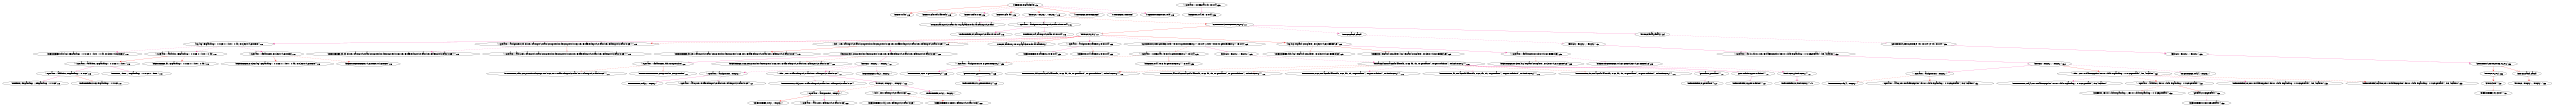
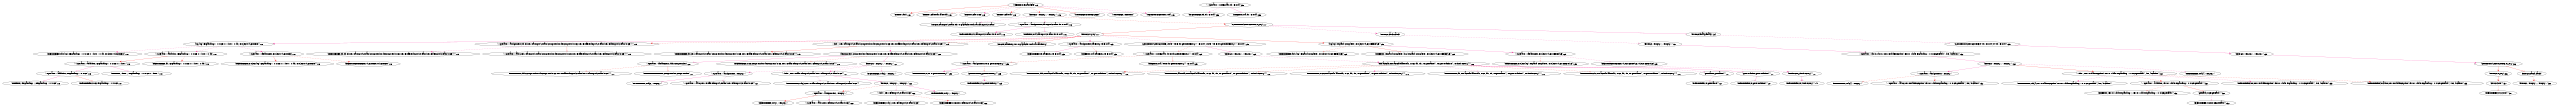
  digraph {
    edge [arrowhead=odot color=deeppink style=dashed]
    n1 [label=<(METHOD,expandFile)<SUB>115</SUB>>]
    n2 [label=<(PARAM,this)<SUB>115</SUB>>]
    n3 [label=<(PARAM,FileUtils fileUtils)<SUB>115</SUB>>]
    n4 [label=<(PARAM,File srcF)<SUB>115</SUB>>]
    n5 [label=<(PARAM,File dir)<SUB>115</SUB>>]
    n6 [label=<(BLOCK,&lt;empty&gt;,&lt;empty&gt;)<SUB>115</SUB>>]
    n7 [label=<(MODIFIER,PROTECTED)>]
    n8 [label=<(MODIFIER,VIRTUAL)>]
    n9 [label=<(METHOD_RETURN,void)<SUB>115</SUB>>]
    n10 [label=<(LOCAL,TarInputStream tis: org.apache.tools.tar.TarInputStream)>]
    n11 [label=<(&lt;operator&gt;.assignment,TarInputStream tis = null)<SUB>116</SUB>>]
    n12 [label=<(CONTROL_STRUCTURE,try,try)<SUB>117</SUB>>]
    n13 [label=<(IDENTIFIER,tis,TarInputStream tis = null)<SUB>116</SUB>>]
    n14 [label=<(LITERAL,null,TarInputStream tis = null)<SUB>116</SUB>>]
    n15 [label=<(BLOCK,try,try)<SUB>117</SUB>>]
    n16 [label=<(BLOCK,catch,catch)>]
    n17 [label=<(BLOCK,finally,finally)<SUB>134</SUB>>]
    n18 [label=<(log,log(&quot;Expanding: &quot; + srcF + &quot; into &quot; + dir, Project.MSG_INFO))<SUB>118</SUB>>]
    n19 [label=<(&lt;operator&gt;.assignment,tis = new TarInputStream(compression.decompress(srcF, new BufferedInputStream(new FileInputStream(srcF)))))<SUB>119</SUB>>]
    n20 [label=<(&lt;init&gt;,new TarInputStream(compression.decompress(srcF, new BufferedInputStream(new FileInputStream(srcF)))))<SUB>119</SUB>>]
    n21 [label=<(LOCAL,TarEntry te: org.apache.tools.tar.TarEntry)>]
    n22 [label=<(&lt;operator&gt;.assignment,TarEntry te = null)<SUB>123</SUB>>]
    n23 [label=<(CONTROL_STRUCTURE,while ((te = tis.getNextEntry()) != null),while ((te = tis.getNextEntry()) != null))<SUB>125</SUB>>]
    n24 [label=<(log,log(&quot;expand complete&quot;, Project.MSG_VERBOSE))<SUB>129</SUB>>]
    n25 [label=<(BLOCK,&lt;empty&gt;,&lt;empty&gt;)<SUB>131</SUB>>]
    n26 [label=<(CONTROL_STRUCTURE,if (tis != null),if (tis != null))<SUB>135</SUB>>]
    n27 [label=<(IDENTIFIER,this,log(&quot;Expanding: &quot; + srcF + &quot; into &quot; + dir, Project.MSG_INFO))<SUB>118</SUB>>]
    n28 [label=<(&lt;operator&gt;.addition,&quot;Expanding: &quot; + srcF + &quot; into &quot; + dir)<SUB>118</SUB>>]
    n29 [label=<(&lt;operator&gt;.fieldAccess,Project.MSG_INFO)<SUB>118</SUB>>]
    n30 [label=<(IDENTIFIER,tis,tis = new TarInputStream(compression.decompress(srcF, new BufferedInputStream(new FileInputStream(srcF)))))<SUB>119</SUB>>]
    n31 [label=<(&lt;operator&gt;.alloc,new TarInputStream(compression.decompress(srcF, new BufferedInputStream(new FileInputStream(srcF)))))<SUB>119</SUB>>]
    n32 [label=<(IDENTIFIER,tis,new TarInputStream(compression.decompress(srcF, new BufferedInputStream(new FileInputStream(srcF)))))<SUB>119</SUB>>]
    n33 [label=<(decompress,compression.decompress(srcF, new BufferedInputStream(new FileInputStream(srcF))))<SUB>120</SUB>>]
    n34 [label=<(IDENTIFIER,te,TarEntry te = null)<SUB>123</SUB>>]
    n35 [label=<(LITERAL,null,TarEntry te = null)<SUB>123</SUB>>]
    n36 [label=<(&lt;operator&gt;.notEquals,(te = tis.getNextEntry()) != null)<SUB>125</SUB>>]
    n37 [label=<(BLOCK,&lt;empty&gt;,&lt;empty&gt;)<SUB>125</SUB>>]
    n38 [label=<(IDENTIFIER,this,log(&quot;expand complete&quot;, Project.MSG_VERBOSE))<SUB>129</SUB>>]
    n39 [label=<(LITERAL,&quot;expand complete&quot;,log(&quot;expand complete&quot;, Project.MSG_VERBOSE))<SUB>129</SUB>>]
    n40 [label=<(&lt;operator&gt;.fieldAccess,Project.MSG_VERBOSE)<SUB>129</SUB>>]
    n41 [label=<(&lt;operator&gt;.addition,&quot;Expanding: &quot; + srcF + &quot; into &quot;)<SUB>118</SUB>>]
    n42 [label=<(IDENTIFIER,dir,&quot;Expanding: &quot; + srcF + &quot; into &quot; + dir)<SUB>118</SUB>>]
    n43 [label=<(IDENTIFIER,Project,log(&quot;Expanding: &quot; + srcF + &quot; into &quot; + dir, Project.MSG_INFO))<SUB>118</SUB>>]
    n44 [label=<(FIELD_IDENTIFIER,MSG_INFO,MSG_INFO)<SUB>118</SUB>>]
    n45 [label=<(&lt;operator&gt;.addition,&quot;Expanding: &quot; + srcF)<SUB>118</SUB>>]
    n46 [label=<(LITERAL,&quot; into &quot;,&quot;Expanding: &quot; + srcF + &quot; into &quot;)<SUB>118</SUB>>]
    n47 [label=<(LITERAL,&quot;Expanding: &quot;,&quot;Expanding: &quot; + srcF)<SUB>118</SUB>>]
    n48 [label=<(IDENTIFIER,srcF,&quot;Expanding: &quot; + srcF)<SUB>118</SUB>>]
    n49 [label=<(&lt;operator&gt;.fieldAccess,this.compression)<SUB>120</SUB>>]
    n50 [label=<(IDENTIFIER,srcF,compression.decompress(srcF, new BufferedInputStream(new FileInputStream(srcF))))<SUB>120</SUB>>]
    n51 [label=<(BLOCK,&lt;empty&gt;,&lt;empty&gt;)<SUB>121</SUB>>]
    n52 [label=<(IDENTIFIER,this,compression.decompress(srcF, new BufferedInputStream(new FileInputStream(srcF))))<SUB>120</SUB>>]
    n53 [label=<(FIELD_IDENTIFIER,compression,compression)<SUB>120</SUB>>]
    n54 [label=<(&lt;operator&gt;.assignment,&lt;empty&gt;)>]
    n55 [label=<(&lt;init&gt;,new BufferedInputStream(new FileInputStream(srcF)))<SUB>121</SUB>>]
    n56 [label=<(IDENTIFIER,$obj2,&lt;empty&gt;)>]
    n57 [label=<(IDENTIFIER,$obj2,&lt;empty&gt;)>]
    n58 [label=<(&lt;operator&gt;.alloc,new BufferedInputStream(new FileInputStream(srcF)))<SUB>121</SUB>>]
    n59 [label=<(IDENTIFIER,$obj2,new BufferedInputStream(new FileInputStream(srcF)))>]
    n60 [label=<(BLOCK,&lt;empty&gt;,&lt;empty&gt;)<SUB>122</SUB>>]
    n61 [label=<(&lt;operator&gt;.assignment,&lt;empty&gt;)>]
    n62 [label=<(&lt;init&gt;,new FileInputStream(srcF))<SUB>122</SUB>>]
    n63 [label=<(IDENTIFIER,$obj1,&lt;empty&gt;)>]
    n64 [label=<(IDENTIFIER,$obj1,&lt;empty&gt;)>]
    n65 [label=<(&lt;operator&gt;.alloc,new FileInputStream(srcF))<SUB>122</SUB>>]
    n66 [label=<(IDENTIFIER,$obj1,new FileInputStream(srcF))>]
    n67 [label=<(IDENTIFIER,srcF,new FileInputStream(srcF))<SUB>122</SUB>>]
    n68 [label=<(&lt;operator&gt;.assignment,te = getNextEntry())<SUB>125</SUB>>]
    n69 [label=<(LITERAL,null,(te = tis.getNextEntry()) != null)<SUB>125</SUB>>]
    n70 [label=<(extractFile,extractFile(fileUtils, srcF, dir, tis, te.getName(), te.getModTime(), te.isDirectory()))<SUB>126</SUB>>]
    n71 [label=<(IDENTIFIER,te,te = getNextEntry())<SUB>125</SUB>>]
    n72 [label=<(getNextEntry,getNextEntry())<SUB>125</SUB>>]
    n73 [label=<(IDENTIFIER,tis,getNextEntry())<SUB>125</SUB>>]
    n74 [label=<(IDENTIFIER,this,extractFile(fileUtils, srcF, dir, tis, te.getName(), te.getModTime(), te.isDirectory()))<SUB>126</SUB>>]
    n75 [label=<(IDENTIFIER,fileUtils,extractFile(fileUtils, srcF, dir, tis, te.getName(), te.getModTime(), te.isDirectory()))<SUB>126</SUB>>]
    n76 [label=<(IDENTIFIER,srcF,extractFile(fileUtils, srcF, dir, tis, te.getName(), te.getModTime(), te.isDirectory()))<SUB>126</SUB>>]
    n77 [label=<(IDENTIFIER,dir,extractFile(fileUtils, srcF, dir, tis, te.getName(), te.getModTime(), te.isDirectory()))<SUB>126</SUB>>]
    n78 [label=<(IDENTIFIER,tis,extractFile(fileUtils, srcF, dir, tis, te.getName(), te.getModTime(), te.isDirectory()))<SUB>126</SUB>>]
    n79 [label=<(getName,getName())<SUB>127</SUB>>]
    n80 [label=<(getModTime,getModTime())<SUB>127</SUB>>]
    n81 [label=<(isDirectory,isDirectory())<SUB>127</SUB>>]
    n82 [label=<(IDENTIFIER,te,getName())<SUB>127</SUB>>]
    n83 [label=<(IDENTIFIER,te,getModTime())<SUB>127</SUB>>]
    n84 [label=<(IDENTIFIER,te,isDirectory())<SUB>147</SUB>>]
    n85 [label=<(IDENTIFIER,Project,log(&quot;expand complete&quot;, Project.MSG_VERBOSE))<SUB>129</SUB>>]
    n86 [label=<(FIELD_IDENTIFIER,MSG_VERBOSE,MSG_VERBOSE)<SUB>129</SUB>>]
    n87 [label=<(&lt;operator&gt;.throw,throw new BuildException(&quot;Error while expanding &quot; + srcF.getPath(), ioe, location);)<SUB>132</SUB>>]
    n88 [label=<(BLOCK,&lt;empty&gt;,&lt;empty&gt;)<SUB>132</SUB>>]
    n89 [label=<(&lt;operator&gt;.assignment,&lt;empty&gt;)>]
    n90 [label=<(&lt;init&gt;,new BuildException(&quot;Error while expanding &quot; + srcF.getPath(), ioe, location))<SUB>132</SUB>>]
    n91 [label=<(IDENTIFIER,$obj4,&lt;empty&gt;)>]
    n92 [label=<(IDENTIFIER,$obj4,&lt;empty&gt;)>]
    n93 [label=<(&lt;operator&gt;.alloc,new BuildException(&quot;Error while expanding &quot; + srcF.getPath(), ioe, location))<SUB>132</SUB>>]
    n94 [label=<(IDENTIFIER,$obj4,new BuildException(&quot;Error while expanding &quot; + srcF.getPath(), ioe, location))>]
    n95 [label=<(&lt;operator&gt;.addition,&quot;Error while expanding &quot; + srcF.getPath())<SUB>132</SUB>>]
    n96 [label=<(IDENTIFIER,ioe,new BuildException(&quot;Error while expanding &quot; + srcF.getPath(), ioe, location))<SUB>133</SUB>>]
    n97 [label=<(IDENTIFIER,location,new BuildException(&quot;Error while expanding &quot; + srcF.getPath(), ioe, location))<SUB>133</SUB>>]
    n98 [label=<(LITERAL,&quot;Error while expanding &quot;,&quot;Error while expanding &quot; + srcF.getPath())<SUB>132</SUB>>]
    n99 [label=<(getPath,srcF.getPath())<SUB>132</SUB>>]
    n100 [label=<(IDENTIFIER,srcF,srcF.getPath())<SUB>132</SUB>>]
    n101 [label=<(BLOCK,&lt;empty&gt;,&lt;empty&gt;)<SUB>135</SUB>>]
    n102 [label=<(&lt;operator&gt;.notEquals,tis != null)<SUB>135</SUB>>]
+   n103 [label=<(IDENTIFIER,tis,tis != null)<SUB>135</SUB>>]
    n104 [label=<(LITERAL,null,tis != null)<SUB>135</SUB>>]
    n105 [label=<(CONTROL_STRUCTURE,try,try)<SUB>136</SUB>>]
    n106 [label=<(BLOCK,try,try)<SUB>136</SUB>>]
    n107 [label=<(BLOCK,catch,catch)>]
    n108 [label=<(close,close())<SUB>137</SUB>>]
    n109 [label=<(BLOCK,&lt;empty&gt;,&lt;empty&gt;)<SUB>138</SUB>>]
    n110 [label=<(IDENTIFIER,tis,close())<SUB>137</SUB>>]
    n1 -> n2 [arrowhead=vee color=red style=solid]
    n1 -> n3 [color=red]
    n1 -> n4 [arrowhead=vee]
    n1 -> n5 [arrowhead=vee color=red]
    n1 -> n6 [arrowhead=vee color=red]
    n1 -> n7 [color=red style=solid]
    n1 -> n8
    n1 -> n9 [arrowhead=vee]
    n6 -> n10
    n6 -> n11
    n6 -> n12 [arrowhead=vee color=red]
    n11 -> n13 [arrowhead=vee style=solid]
    n11 -> n14 [style=solid]
    n12 -> n15 [color=red style=solid]
    n12 -> n16 [arrowhead=vee]
    n12 -> n17 [style=solid]
    n15 -> n18 [arrowhead=vee style=solid]
    n15 -> n19 [arrowhead=vee color=red]
    n15 -> n20 [color=red]
    n15 -> n21 [color=red style=solid]
    n15 -> n22 [arrowhead=vee]
    n15 -> n23
    n15 -> n24 [arrowhead=vee color=red style=solid]
    n16 -> n25
    n17 -> n26
    n18 -> n27 [arrowhead=vee]
    n18 -> n28 [arrowhead=vee]
    n18 -> n29 [arrowhead=vee]
    n19 -> n30 [arrowhead=vee]
    n19 -> n31 [color=red style=solid]
    n20 -> n32 [arrowhead=vee color=red style=solid]
    n20 -> n33 [arrowhead=vee]
    n22 -> n34 [style=solid]
    n22 -> n35 [color=red]
    n23 -> n36 [color=red]
    n23 -> n37 [style=solid]
    n24 -> n38 [color=red]
    n24 -> n39 [color=red style=solid]
    n24 -> n40 [arrowhead=vee style=solid]
    n25 -> n87 [style=solid]
    n26 -> n101 [arrowhead=vee style=solid]
    n28 -> n41 [arrowhead=vee color=red style=solid]
    n28 -> n42 [arrowhead=vee color=red]
    n29 -> n43 [arrowhead=vee color=red style=solid]
    n29 -> n44 [arrowhead=vee color=red]
    n33 -> n49 [style=solid]
    n33 -> n50 [color=red]
    n33 -> n51 [style=solid]
    n36 -> n68 [color=red]
    n36 -> n69 [color=red style=solid]
    n37 -> n70 [arrowhead=vee]
    n40 -> n85 [color=red]
    n40 -> n86
    n41 -> n45 [style=solid]
    n41 -> n46 [style=solid]
    n45 -> n47 [style=solid]
    n45 -> n48 [color=red style=solid]
    n49 -> n52 [color=red]
    n49 -> n53 [color=red style=solid]
    n51 -> n54 [arrowhead=vee]
    n51 -> n55 [arrowhead=vee]
    n51 -> n56
    n54 -> n57 [style=solid]
    n54 -> n58
    n55 -> n59
    n55 -> n60 [style=solid]
    n60 -> n61 [arrowhead=vee color=red]
    n60 -> n62
    n60 -> n63 [arrowhead=vee style=solid]
    n61 -> n64 [arrowhead=vee color=red style=solid]
    n61 -> n65 [arrowhead=vee style=solid]
    n62 -> n66
    n62 -> n67 [arrowhead=vee color=red]
    n68 -> n71 [arrowhead=vee style=solid]
    n68 -> n72 [color=red]
    n70 -> n74 [arrowhead=vee color=red]
    n70 -> n75 [color=red]
    n70 -> n76 [arrowhead=vee]
    n70 -> n77
    n70 -> n78 [color=red]
    n70 -> n79
    n70 -> n80 [style=solid]
    n70 -> n81 [arrowhead=vee]
    n72 -> n73 [arrowhead=vee]
    n79 -> n82
    n80 -> n83 [style=solid]
    n81 -> n84 [arrowhead=vee style=solid]
    n87 -> n88 [style=solid]
    n88 -> n89 [arrowhead=vee style=solid]
    n88 -> n90 [arrowhead=vee color=red style=solid]
    n88 -> n91
    n89 -> n92 [color=red]
    n89 -> n93 [arrowhead=vee color=red]
    n90 -> n94 [arrowhead=vee]
    n90 -> n95 [arrowhead=vee color=red]
    n90 -> n96 [arrowhead=vee]
    n90 -> n97 [arrowhead=vee color=red]
    n95 -> n98 [color=red]
    n95 -> n99 [color=red style=solid]
    n99 -> n100
    n101 -> n105 [arrowhead=vee style=solid]
+   n102 -> n103 [arrowhead=vee]
    n102 -> n104 [style=solid]
    n105 -> n106 [arrowhead=vee color=red style=solid]
    n105 -> n107 [color=red style=solid]
    n106 -> n108 [arrowhead=vee color=red style=solid]
    n107 -> n109 [arrowhead=vee color=red]
    n108 -> n110 [color=red]
  }
